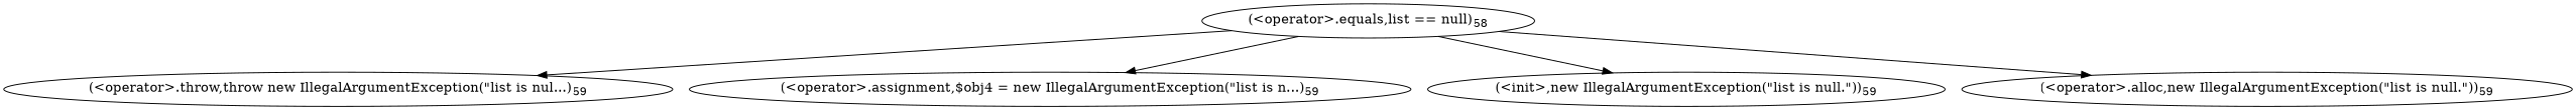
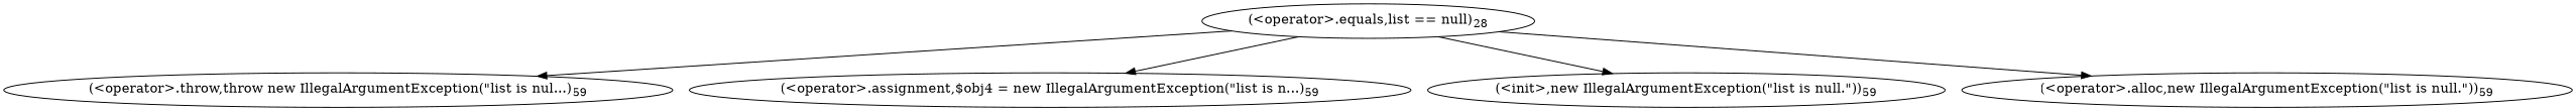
  digraph {
-   n1 [label=<(&lt;operator&gt;.equals,list == null)<SUB>58</SUB>>]
+   n1 [label=<(&lt;operator&gt;.equals,list == null)<SUB>28</SUB>>]
    n2 [label=<(&lt;operator&gt;.throw,throw new IllegalArgumentException(&quot;list is nul...)<SUB>59</SUB>>]
    n3 [label=<(&lt;operator&gt;.assignment,$obj4 = new IllegalArgumentException(&quot;list is n...)<SUB>59</SUB>>]
    n4 [label=<(&lt;init&gt;,new IllegalArgumentException(&quot;list is null.&quot;))<SUB>59</SUB>>]
    n5 [label=<(&lt;operator&gt;.alloc,new IllegalArgumentException(&quot;list is null.&quot;))<SUB>59</SUB>>]
    n1 -> n2
    n1 -> n3
    n1 -> n4
    n1 -> n5
  }
